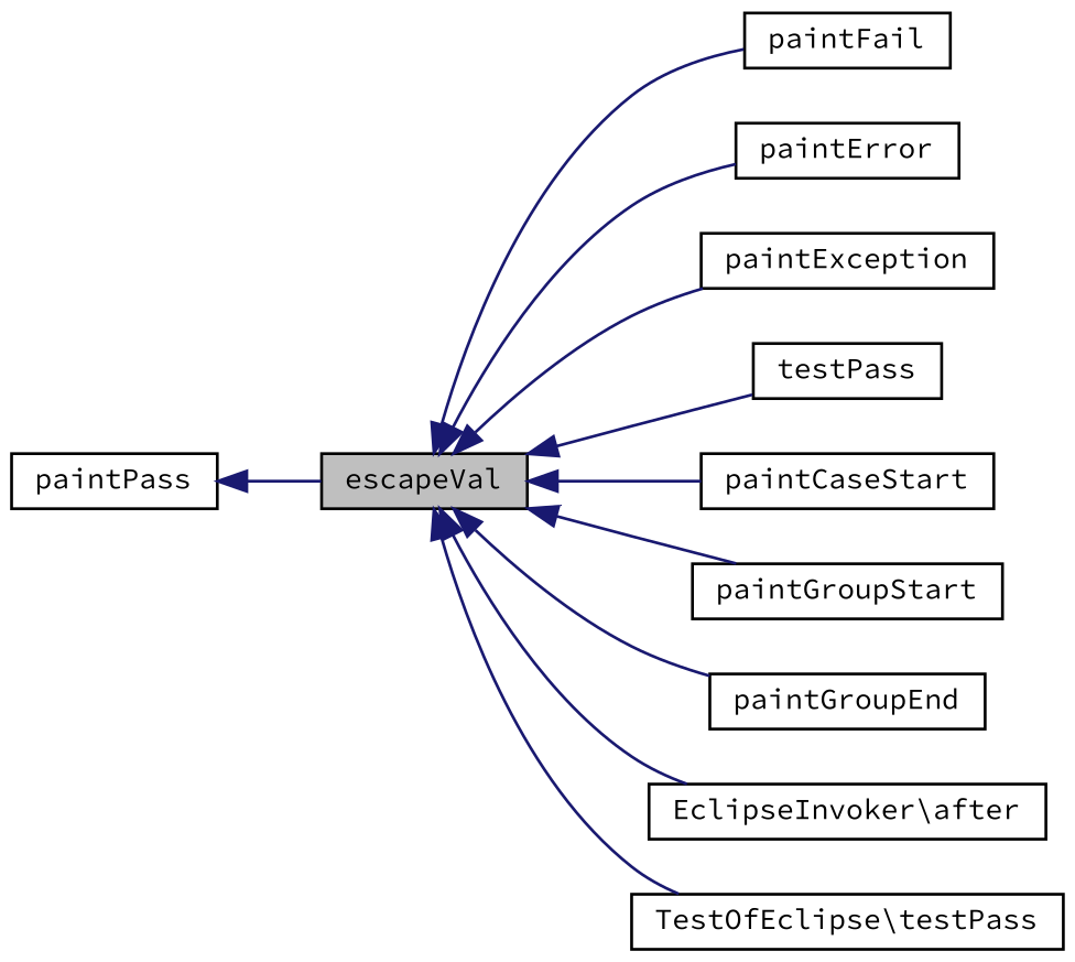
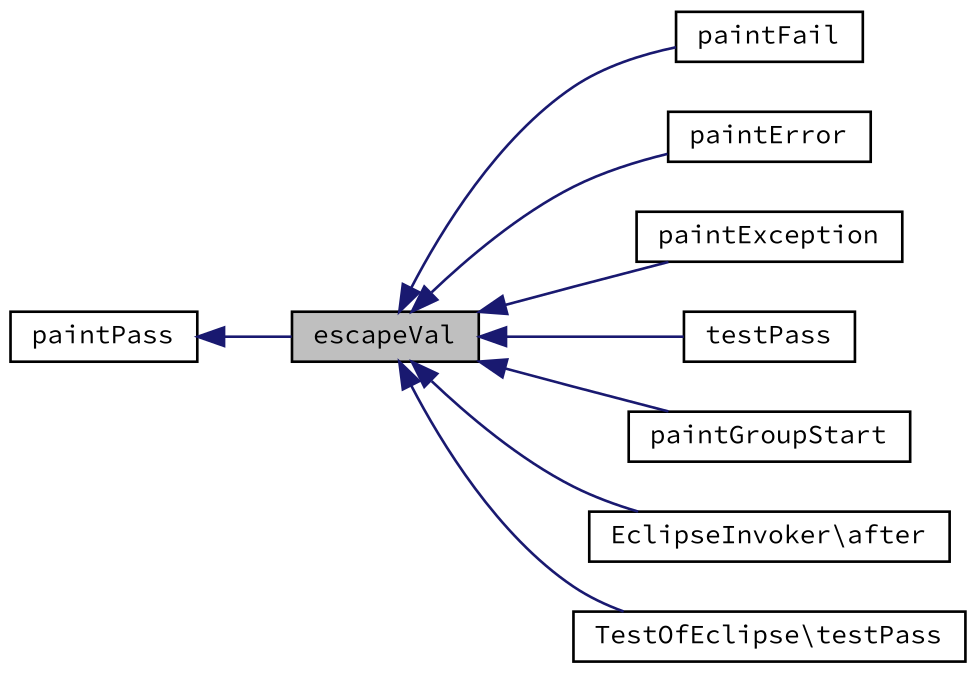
  digraph {
    fontname="Source Code Pro"
    rankdir=LR
    node [color=black fillcolor=white fontname="Source Code Pro" fontsize=10 shape=record style=filled]
    edge [color=midnightblue dir=back fontname="Source Code Pro" fontsize=10 labelfontname=Helvetica labelfontsize=10 style=solid]
    n1 [fillcolor=grey75 fontcolor=black height=0.2 label=escapeVal width=0.4]
    n2 [height=0.2 label=paintFail width=0.4]
    n3 [height=0.2 label=paintError width=0.4]
    n4 [height=0.2 label=paintException width=0.4]
    n5 [height=0.2 label=testPass width=0.4]
-   n6 [height=0.2 label=paintCaseStart width=0.4]
    n7 [height=0.2 label=paintGroupStart width=0.4]
-   n8 [height=0.2 label=paintGroupEnd width=0.4]
    n9 [height=0.2 label="EclipseInvoker\\after" width=0.4]
    n10 [height=0.2 label="TestOfEclipse\\testPass" width=0.4]
    n11 [height=0.2 label=paintPass width=0.4]
    n1 -> n2
    n1 -> n3
    n1 -> n4
    n1 -> n5
-   n1 -> n6
    n1 -> n7
-   n1 -> n8
    n1 -> n9
    n1 -> n10
    n11 -> n1
  }
